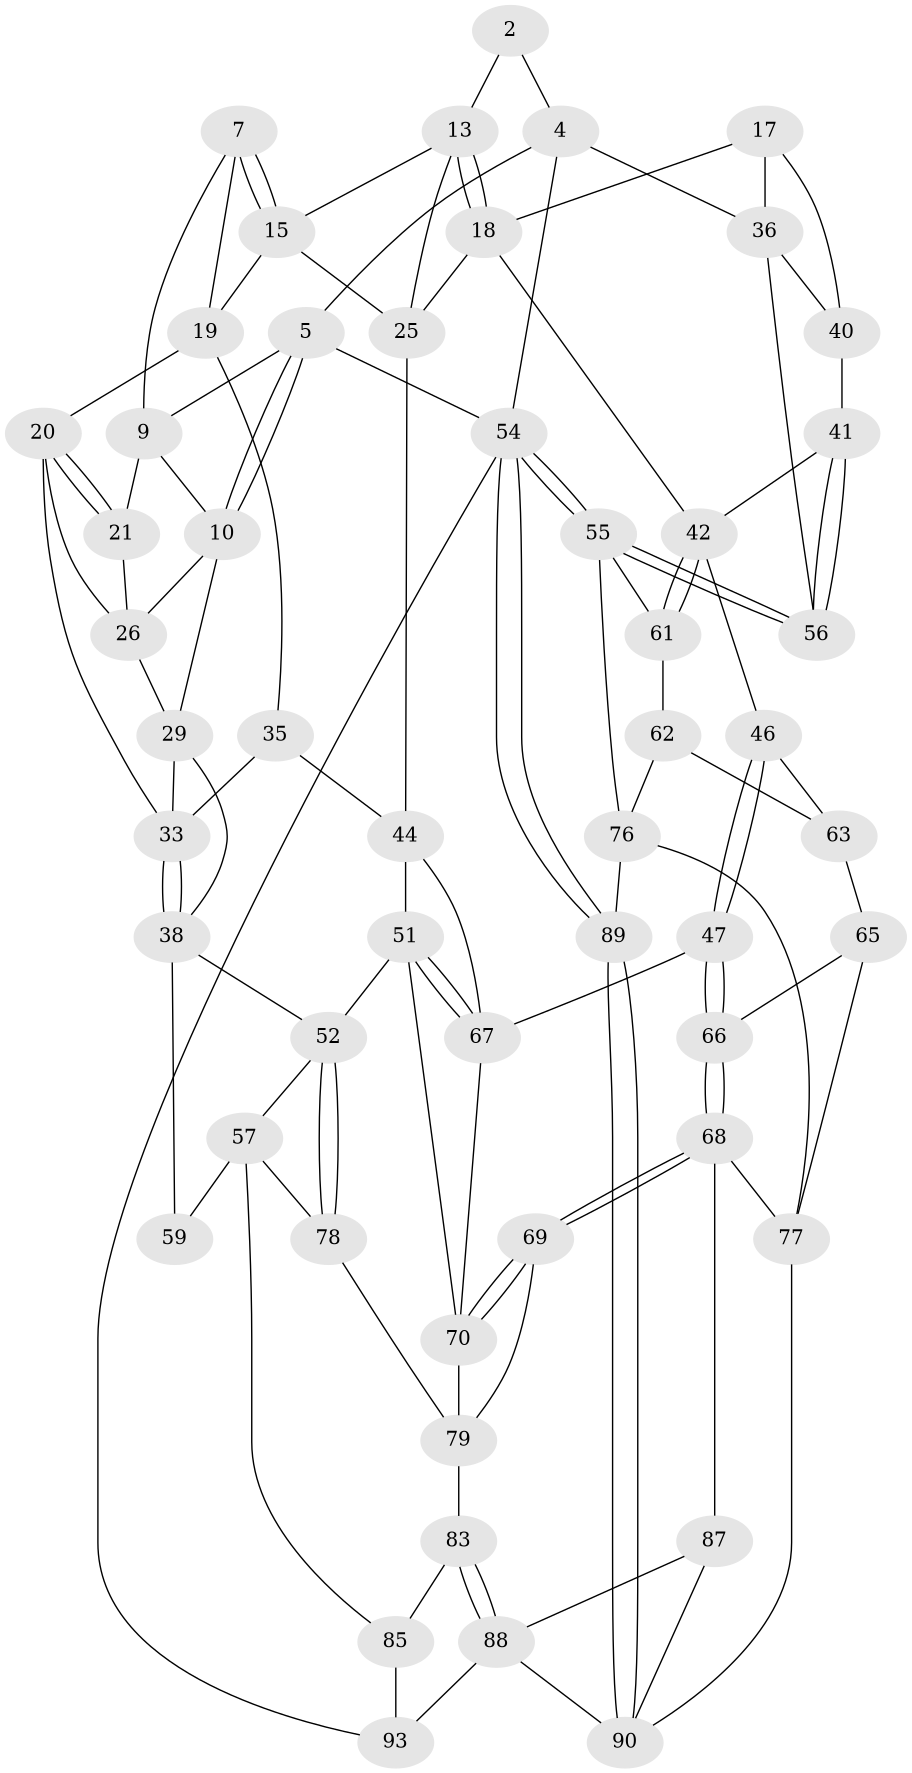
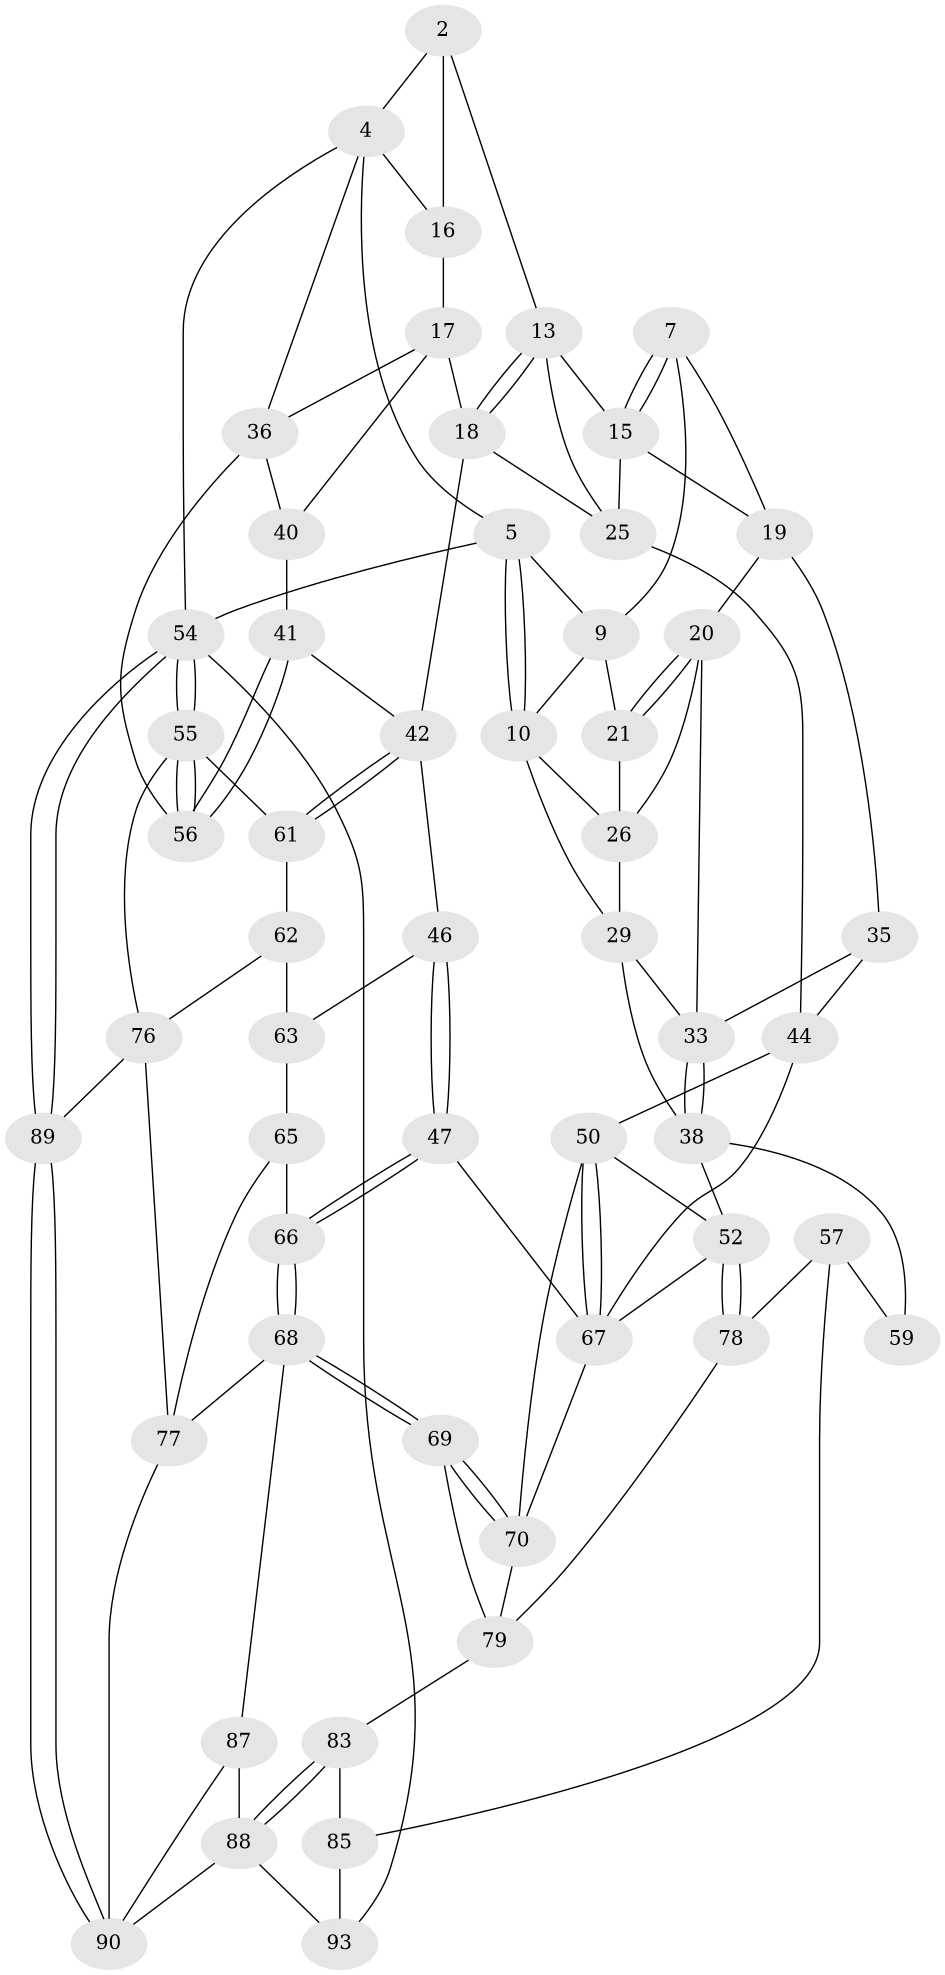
  graph {
    node [color=gray90 style=filled]
    2 [super="+3"]
    4 [super="+35"]
    13 [super="+14"]
+   16
    7 [super="+8"]
    9 [super="+12"]
    15 [super="+22"]
    19 [super="+23"]
    5 [super="+6"]
    36 [super="+49"]
    54 [super="+60"]
    18 [super="+24"]
    25 [super="+27"]
    17 [super="+37"]
    10 [super="+11"]
    40
    56
    55 [super="+71"]
    89
    93
    21
    26 [super="+28"]
    29 [super="+30"]
    20 [super="+31"]
    n25 [label=35]
    33 [super="+34"]
    38 [super="+39"]
    42 [super="+43"]
    44 [super="+45"]
    41
    46
    61 [super="+72"]
-   50 [super="+51" label=51]
+   50 [super="+51"]
    67
    52 [super="+53"]
    59
    57 [super="+58"]
    78
    47 [super="+48"]
    63 [super="+64"]
    62 [super="+74"]
    66
    70 [super="+73"]
    65 [super="+75"]
    68 [super="+82"]
    79 [super="+80"]
    85 [super="+91"]
    76 [super="+86"]
    90 [super="+94"]
    77 [super="+81"]
    69
    87
    88 [super="+92"]
    83 [super="+84"]
    2 -- 4
    2 -- 13
+   2 -- 16
+   4 -- 16
    4 -- 5
    4 -- 36
    4 -- 54
    13 -- 15
    13 -- 18
    13 -- 18
    13 -- 25
+   16 -- 17
    7 -- 9
    7 -- 15
    7 -- 15
    7 -- 19
    9 -- 10
    9 -- 21
    15 -- 19
    15 -- 25
    19 -- 20
    19 -- n25
    5 -- 9
    5 -- 54
    5 -- 10
    5 -- 10
    36 -- 40
    36 -- 56
    54 -- 55
    54 -- 55
    54 -- 89
    54 -- 89
    54 -- 93
    18 -- 25
    18 -- 42
    25 -- 44
    17 -- 36
    17 -- 18
    17 -- 40
    10 -- 26
    10 -- 29
    40 -- 41
    55 -- 56
    55 -- 56
    55 -- 61
    55 -- 76
    89 -- 90
    89 -- 90
    21 -- 26
    26 -- 29
    29 -- 33
    29 -- 38
    20 -- 21
    20 -- 21
    20 -- 26
    20 -- 33
    n25 -- 33
    n25 -- 44
    33 -- 38
    33 -- 38
    38 -- 52
    38 -- 59
    42 -- 46
    42 -- 61
    42 -- 61
    44 -- 50
    44 -- 67
    41 -- 56
    41 -- 56
    41 -- 42
    46 -- 47
    46 -- 47
    46 -- 63
    61 -- 62 [weight=2]
    50 -- 67
    50 -- 67
    50 -- 52
    50 -- 70
    67 -- 70
-   52 -- 57
+   52 -- 67
    52 -- 78
    52 -- 78
    57 -- 59
    57 -- 78
    57 -- 85
    78 -- 79
    47 -- 67
    47 -- 66
    47 -- 66
    63 -- 65 [weight=2]
    62 -- 63
    62 -- 76
    66 -- 68
    66 -- 68
    70 -- 79
    65 -- 66
    65 -- 77
    68 -- 77
    68 -- 69
    68 -- 69
    68 -- 87
    79 -- 83
    85 -- 93
    76 -- 89
    76 -- 77
    77 -- 90
    69 -- 70
    69 -- 70
    69 -- 79
    87 -- 90
    87 -- 88
    88 -- 93
    88 -- 90
    83 -- 85 [weight=2]
    83 -- 88
    83 -- 88
  }
